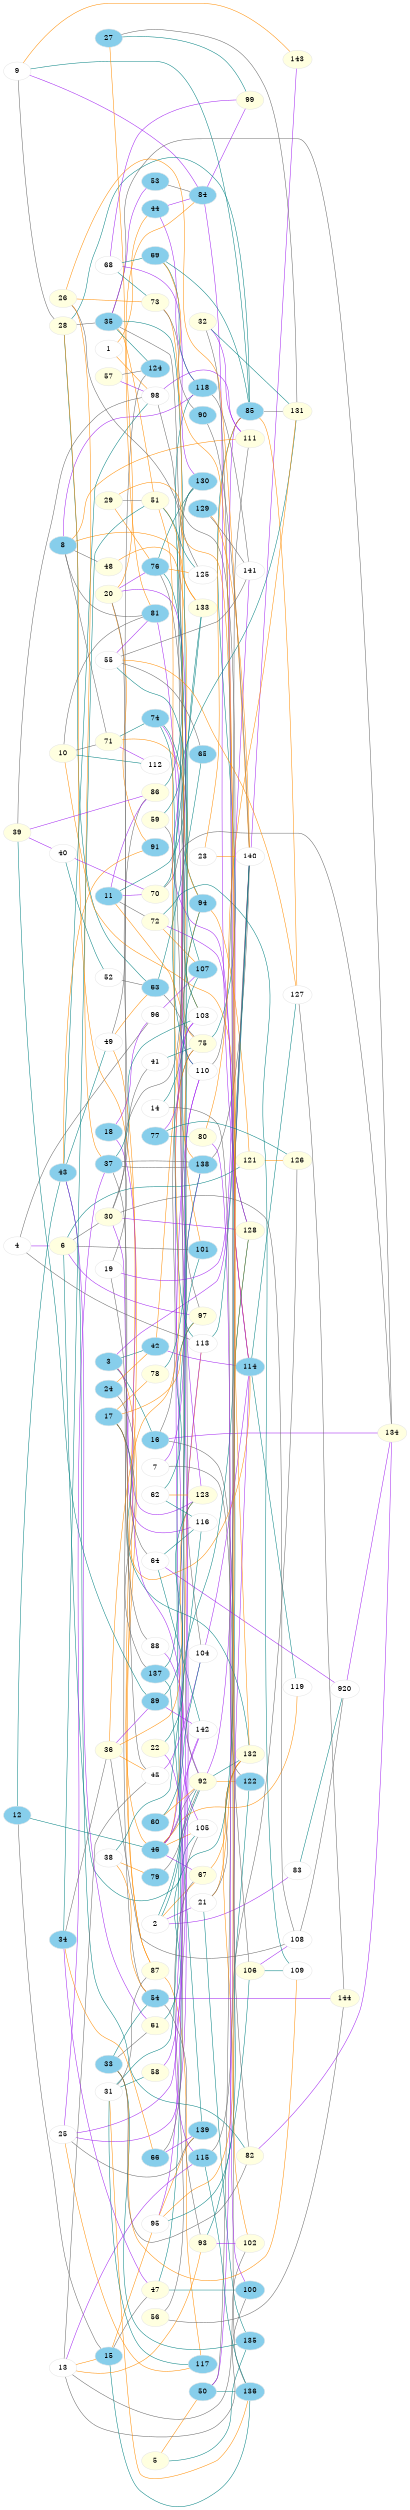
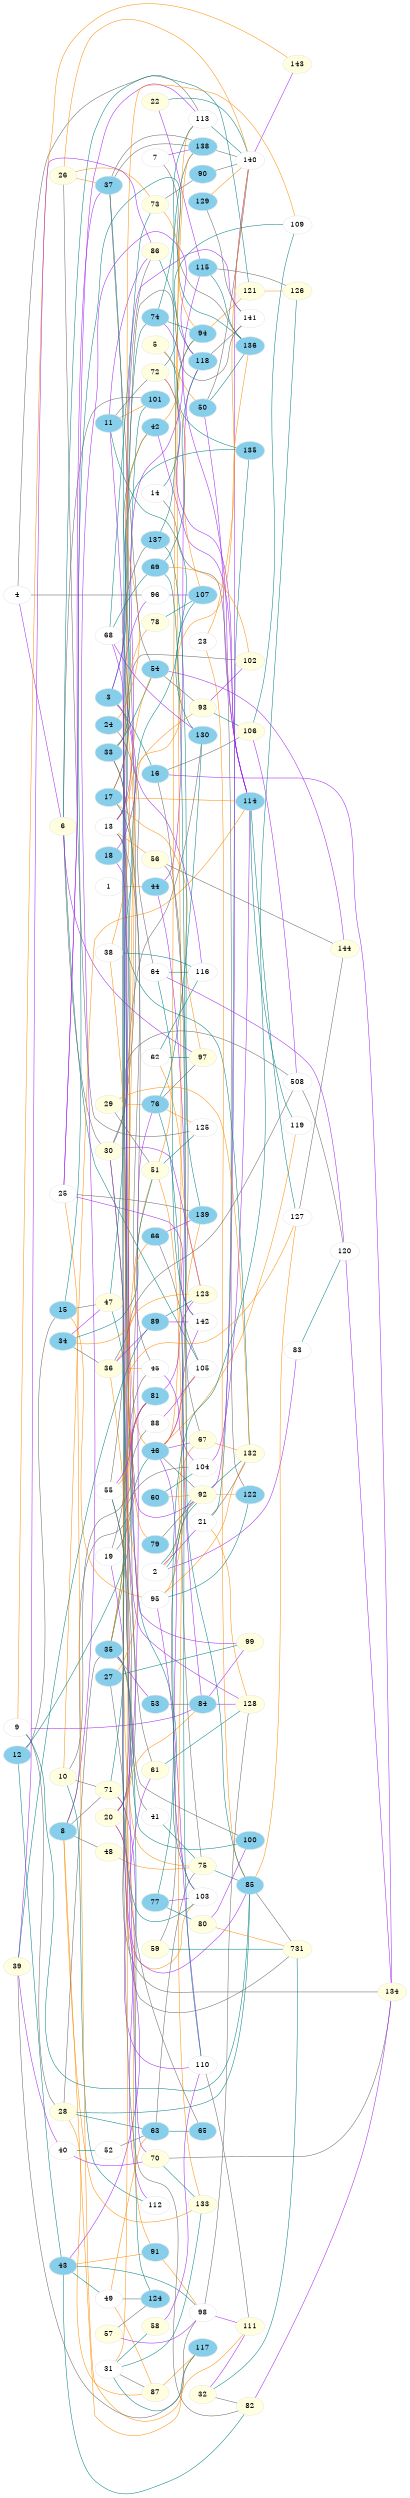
  graph {
    rankdir=LR
    node [color=gray90 fillcolor=skyblue style=filled]
    edge [color=teal]
    1 [fillcolor=white]
    44
    98 [fillcolor=white]
    118
    84
    111 [fillcolor=lightyellow]
    128 [fillcolor=lightyellow]
    2 [fillcolor=white]
    21 [fillcolor=white]
    67 [fillcolor=lightyellow]
    83 [fillcolor=white]
    92 [fillcolor=lightyellow]
    135
    132 [fillcolor=lightyellow]
-   120 [fillcolor=white label=920]
+   120 [fillcolor=white]
    122
    140 [fillcolor=white]
    3
    16
    42
    46
    116 [fillcolor=white]
    141 [fillcolor=white]
    75 [fillcolor=lightyellow]
    106 [fillcolor=lightyellow]
    134 [fillcolor=lightyellow]
    114
    94
    113 [fillcolor=white]
    105 [fillcolor=white]
    142 [fillcolor=white]
    103 [fillcolor=white]
    119 [fillcolor=white]
    4 [fillcolor=white]
    6 [fillcolor=lightyellow]
    96 [fillcolor=white]
    30 [fillcolor=lightyellow]
    97 [fillcolor=lightyellow]
    101
    121 [fillcolor=lightyellow]
    107
    5 [fillcolor=lightyellow]
    50
    136
    86 [fillcolor=lightyellow]
    41 [fillcolor=white]
-   108 [fillcolor=white]
+   108 [fillcolor=white label=508]
    123 [fillcolor=lightyellow]
    126 [fillcolor=lightyellow]
    7 [fillcolor=white]
    138
    48 [fillcolor=lightyellow]
    8
    71 [fillcolor=lightyellow]
    81
    133 [fillcolor=lightyellow]
    112 [fillcolor=white]
    74
    9 [fillcolor=white]
    28 [fillcolor=lightyellow]
    85
    143 [fillcolor=lightyellow]
    35
    63
    87 [fillcolor=lightyellow]
    99 [fillcolor=lightyellow]
-   131 [fillcolor=lightyellow]
+   131 [fillcolor=lightyellow label=731]
    127 [fillcolor=white]
    10 [fillcolor=lightyellow]
    11
    70 [fillcolor=lightyellow]
    72 [fillcolor=lightyellow]
    130
    109 [fillcolor=white]
    12
    15
    43
    47 [fillcolor=lightyellow]
    95 [fillcolor=white]
    91
    82 [fillcolor=lightyellow]
    61 [fillcolor=lightyellow]
    49 [fillcolor=white]
    13 [fillcolor=white]
    45 [fillcolor=white]
    56 [fillcolor=lightyellow]
    93 [fillcolor=lightyellow]
    100
    102 [fillcolor=lightyellow]
    115
    104 [fillcolor=white]
    144 [fillcolor=lightyellow]
    14 [fillcolor=white]
    110 [fillcolor=white]
    139
    17
    78 [fillcolor=lightyellow]
    137
    18
    19 [fillcolor=white]
    88 [fillcolor=white]
    20 [fillcolor=lightyellow]
    76
    125 [fillcolor=white]
    22 [fillcolor=lightyellow]
    23 [fillcolor=white]
    24
    64 [fillcolor=white]
    25 [fillcolor=white]
    37
    117
    54
    26 [fillcolor=lightyellow]
    73 [fillcolor=lightyellow]
    90
    27
    51 [fillcolor=lightyellow]
    53
    124
    65
    29 [fillcolor=lightyellow]
    31 [fillcolor=white]
    58 [fillcolor=lightyellow]
    32 [fillcolor=lightyellow]
    33
    34
    36 [fillcolor=lightyellow]
    66
    89
    38 [fillcolor=white]
    79
    39 [fillcolor=lightyellow]
    40 [fillcolor=white]
    52 [fillcolor=white]
    55 [fillcolor=white]
    57 [fillcolor=lightyellow]
    59 [fillcolor=lightyellow]
    60
    62 [fillcolor=white]
    68 [fillcolor=white]
    69
    77
    80 [fillcolor=lightyellow]
    129
    1 -- 44 [color=darkorange]
-   1 -- 98 [color=darkorange]
+   91 -- 98 [color=darkorange]
    44 -- 118 [color=purple]
    44 -- 84 [color=purple]
    98 -- 111 [color=purple]
    98 -- 128 [color=gray40]
    118 -- 141 [color=gray40]
    84 -- 128 [color=purple]
    84 -- 99 [color=purple]
    2 -- 21 [color=purple]
    2 -- 67 [color=darkorange]
    2 -- 83 [color=purple]
    2 -- 92
    2 -- 92
    21 -- 128 [color=darkorange]
    21 -- 135
    21 -- 132 [color=gray40]
    67 -- 132 [color=darkorange]
    83 -- 120
    92 -- 132
    92 -- 122 [color=darkorange]
    92 -- 140 [color=purple]
    120 -- 134 [color=purple]
    140 -- 143 [color=purple]
    3 -- 16
    3 -- 42
    3 -- 46 [color=darkorange]
    3 -- 116 [color=purple]
    3 -- 141 [color=purple]
    16 -- 75 [color=gray40]
    16 -- 106 [color=gray40]
    16 -- 134 [color=purple]
    42 -- 114 [color=purple]
    42 -- 94 [color=darkorange]
    46 -- 67 [color=purple]
    46 -- 92 [color=gray40]
    46 -- 113 [color=darkorange]
    46 -- 105 [color=darkorange]
    46 -- 142 [color=purple]
    46 -- 103 [color=purple]
    46 -- 119 [color=darkorange]
    75 -- 85
    106 -- 108 [color=purple]
    106 -- 109
    114 -- 119
    114 -- 127
    94 -- 121 [color=darkorange]
    113 -- 140
    4 -- 113 [color=gray40]
    4 -- 6 [color=purple]
    4 -- 96 [color=gray40]
    6 -- 105
    6 -- 30 [color=gray40]
    6 -- 97 [color=purple]
    6 -- 101 [color=gray40]
    6 -- 121
    96 -- 107 [color=purple]
    30 -- 128 [color=purple]
    30 -- 86 [color=gray40]
    30 -- 41 [color=gray40]
    30 -- 108 [color=gray40]
    30 -- 123 [color=purple]
    121 -- 126 [color=darkorange]
    5 -- 135
    5 -- 50 [color=darkorange]
    50 -- 140 [color=gray40]
    50 -- 114 [color=purple]
    50 -- 136
    86 -- 118
    41 -- 75
    108 -- 120 [color=gray40]
    7 -- 136 [color=gray40]
    7 -- 138 [color=purple]
    138 -- 140 [color=gray40]
    48 -- 75 [color=darkorange]
    8 -- 118 [color=purple]
    8 -- 111 [color=darkorange]
    8 -- 48 [color=gray40]
    8 -- 71 [color=gray40]
    8 -- 81 [color=gray40]
    8 -- 133 [color=darkorange]
    71 -- 103 [color=darkorange]
    71 -- 112 [color=purple]
    71 -- 74
    81 -- 123 [color=purple]
    74 -- 114 [color=purple]
    74 -- 94
    74 -- 113
    9 -- 84 [color=purple]
    9 -- 28 [color=gray40]
    9 -- 85
    9 -- 143 [color=darkorange]
    28 -- 85
    28 -- 35 [color=gray40]
    28 -- 63
    28 -- 87 [color=darkorange]
    85 -- 131 [color=gray40]
    85 -- 127 [color=darkorange]
    35 -- 134 [color=gray40]
    35 -- 107
    35 -- 104 [color=gray40]
    35 -- 51 [color=darkorange]
    35 -- 53 [color=purple]
    35 -- 124
    63 -- 75 [color=gray40]
    63 -- 65
    87 -- 117 [color=darkorange]
    127 -- 144 [color=gray40]
    10 -- 114 [color=darkorange]
    10 -- 71 [color=gray40]
    10 -- 81 [color=gray40]
    10 -- 112
    11 -- 101 [color=darkorange]
    11 -- 86 [color=purple]
    11 -- 70 [color=purple]
    11 -- 72 [color=gray40]
    11 -- 130
    70 -- 134 [color=gray40]
    70 -- 133
    72 -- 114 [color=purple]
    72 -- 107 [color=darkorange]
    72 -- 109
    12 -- 46
    12 -- 15 [color=gray40]
    12 -- 43
    15 -- 136
    15 -- 47 [color=gray40]
    15 -- 95 [color=darkorange]
    43 -- 98
    43 -- 91 [color=darkorange]
    43 -- 82
    43 -- 61 [color=purple]
    43 -- 49
    47 -- 101
    47 -- 100
    95 -- 132 [color=darkorange]
    95 -- 122
    95 -- 110 [color=purple]
    95 -- 139 [color=darkorange]
    82 -- 134 [color=purple]
    61 -- 128
    49 -- 63 [color=darkorange]
    49 -- 87 [color=darkorange]
    49 -- 124 [color=gray40]
    13 -- 45 [color=gray40]
-   13 -- 15 [color=darkorange]
+   13 -- 56 [color=darkorange]
    13 -- 93 [color=darkorange]
    13 -- 100 [color=gray40]
    13 -- 102 [color=gray40]
    13 -- 115 [color=purple]
    45 -- 104 [color=purple]
    56 -- 67 [color=gray40]
    56 -- 144 [color=gray40]
    93 -- 106
    93 -- 102 [color=purple]
    115 -- 136
    115 -- 126 [color=gray40]
    104 -- 114 [color=purple]
    14 -- 122 [color=gray40]
    14 -- 94
    110 -- 111 [color=gray40]
    17 -- 132
    17 -- 114 [color=darkorange]
    17 -- 97 [color=darkorange]
    17 -- 78 [color=darkorange]
    17 -- 137 [color=gray40]
    78 -- 107
    137 -- 138
    137 -- 139
    18 -- 92 [color=purple]
    18 -- 96 [color=purple]
    19 -- 85 [color=purple]
    19 -- 130 [color=gray40]
    19 -- 88 [color=gray40]
    88 -- 105 [color=purple]
    20 -- 84 [color=darkorange]
    20 -- 91 [color=darkorange]
    20 -- 45 [color=gray40]
    20 -- 110 [color=purple]
    20 -- 76 [color=purple]
    76 -- 97 [color=gray40]
    76 -- 130
    76 -- 110
    76 -- 125 [color=darkorange]
    22 -- 140
    22 -- 115 [color=purple]
    23 -- 140 [color=darkorange]
    23 -- 85 [color=darkorange]
    24 -- 42 [color=darkorange]
    24 -- 64 [color=gray40]
    64 -- 120 [color=purple]
    64 -- 116
    64 -- 142
    25 -- 113 [color=purple]
    25 -- 142 [color=purple]
    25 -- 139 [color=gray40]
    25 -- 37 [color=purple]
    25 -- 117 [color=darkorange]
    37 -- 103
    37 -- 138 [color=gray40]
    37 -- 138 [color=gray40]
    37 -- 54 [color=gray40]
    54 -- 93 [color=gray40]
    54 -- 144 [color=purple]
    26 -- 140 [color=darkorange]
    26 -- 125 [color=gray40]
    26 -- 37 [color=darkorange]
    26 -- 73 [color=darkorange]
    73 -- 94 [color=darkorange]
    73 -- 90 [color=gray40]
    90 -- 140 [color=gray40]
    27 -- 81 [color=darkorange]
    27 -- 99
    27 -- 131 [color=gray40]
    51 -- 138 [color=darkorange]
    51 -- 133 [color=darkorange]
    51 -- 125
    53 -- 84 [color=gray40]
    29 -- 132 [color=darkorange]
    29 -- 76 [color=darkorange]
    29 -- 51 [color=gray40]
    31 -- 136 [color=darkorange]
    31 -- 133
    31 -- 87 [color=gray40]
    31 -- 117
    31 -- 58
    58 -- 110 [color=purple]
    32 -- 111 [color=purple]
    32 -- 131
    32 -- 82 [color=gray40]
    33 -- 135
    33 -- 109 [color=darkorange]
    33 -- 82 [color=gray40]
    33 -- 61 [color=gray40]
    33 -- 54
    34 -- 47 [color=purple]
    34 -- 51
    34 -- 36 [color=gray40]
    34 -- 66 [color=darkorange]
    36 -- 75 [color=darkorange]
    36 -- 108 [color=gray40]
    36 -- 123 [color=darkorange]
    36 -- 45 [color=darkorange]
    36 -- 89 [color=purple]
    66 -- 105 [color=gray40]
    66 -- 139 [color=purple]
    89 -- 142 [color=purple]
    89 -- 123
    38 -- 116
    38 -- 54 [color=darkorange]
    38 -- 79 [color=darkorange]
    79 -- 92 [color=gray40]
    39 -- 98 [color=gray40]
    39 -- 86 [color=purple]
    39 -- 89
    39 -- 40 [color=purple]
    40 -- 70 [color=purple]
    40 -- 52
    52 -- 63 [color=gray40]
    55 -- 141 [color=gray40]
    55 -- 103
    55 -- 81 [color=purple]
    55 -- 127 [color=darkorange]
    55 -- 65 [color=gray40]
    57 -- 98 [color=purple]
    57 -- 124 [color=gray40]
    59 -- 92 [color=gray40]
    59 -- 131
    60 -- 92 [color=darkorange]
    60 -- 104
    62 -- 116
    62 -- 97
    62 -- 123 [color=darkorange]
    68 -- 99 [color=purple]
    68 -- 130 [color=purple]
    68 -- 73
    68 -- 69
    69 -- 118
    69 -- 85
    69 -- 102 [color=darkorange]
    77 -- 103 [color=purple]
    77 -- 126
    77 -- 80
    80 -- 131 [color=darkorange]
    80 -- 100 [color=purple]
    129 -- 140 [color=darkorange]
    129 -- 141 [color=gray40]
  }
